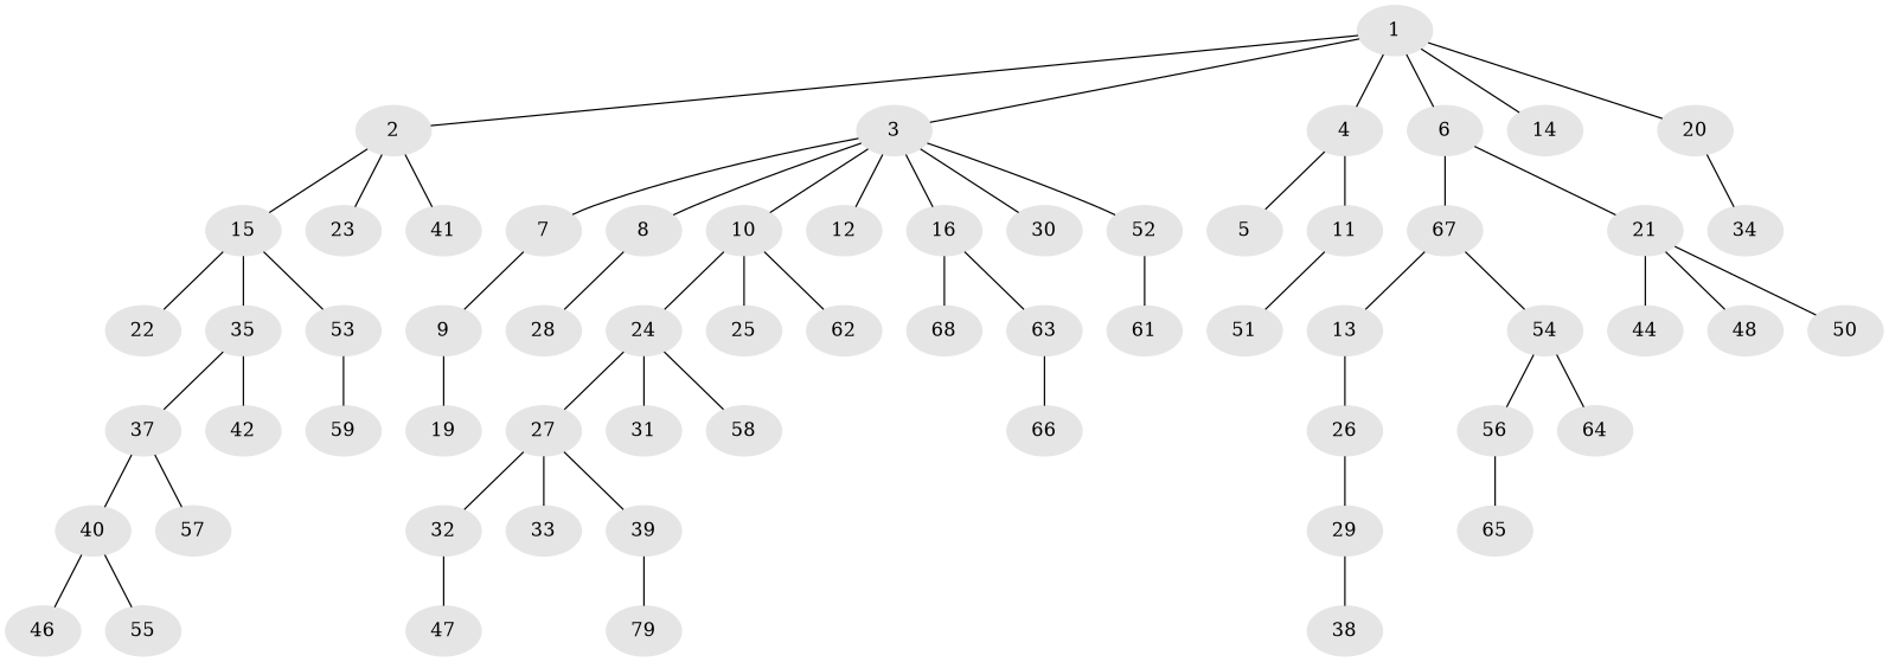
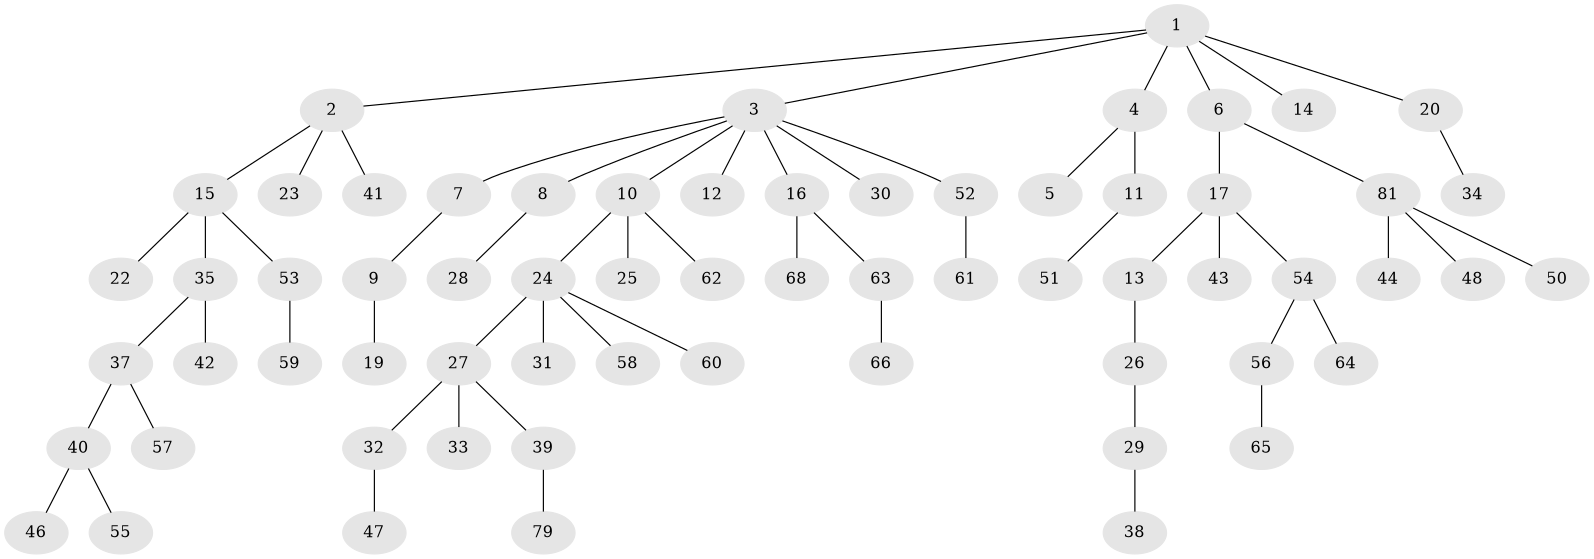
  graph {
    node [color=gray90 style=filled]
    1
    2
    3
    4
    6
    14
    20
    15
    23
    41
    7
    8
    10
    12
    16
    30
    52
    5
    11
-   17 [label=67]
-   21
+   17
+   21 [label=81]
    34
    22
    35
    53
    9
    28
    24
    25
    62
    n31 [label=68]
    63
    61
    51
    13
+   43
    54
    44
    48
    50
    19
    27
    31
    58
+   60
    26
    29
    37
    42
    59
    66
    56
    64
    32
    33
    39
    38
    47
    n59 [label=79]
    40
    57
    46
    55
    65
    1 -- 2
    1 -- 3
    1 -- 4
    1 -- 6
    1 -- 14
    1 -- 20
    2 -- 15
    2 -- 23
    2 -- 41
    3 -- 7
    3 -- 8
    3 -- 10
    3 -- 12
    3 -- 16
    3 -- 30
    3 -- 52
    4 -- 5
    4 -- 11
    6 -- 17
    6 -- 21
    20 -- 34
    15 -- 22
    15 -- 35
    15 -- 53
    7 -- 9
    8 -- 28
    10 -- 24
    10 -- 25
    10 -- 62
    16 -- n31
    16 -- 63
    52 -- 61
    11 -- 51
    17 -- 13
+   17 -- 43
    17 -- 54
    21 -- 44
    21 -- 48
    21 -- 50
    35 -- 37
    35 -- 42
    53 -- 59
    9 -- 19
    24 -- 27
    24 -- 31
    24 -- 58
+   24 -- 60
    63 -- 66
    13 -- 26
    54 -- 56
    54 -- 64
    27 -- 32
    27 -- 33
    27 -- 39
    26 -- 29
    29 -- 38
    37 -- 40
    37 -- 57
    56 -- 65
    32 -- 47
    39 -- n59
    40 -- 46
    40 -- 55
  }
